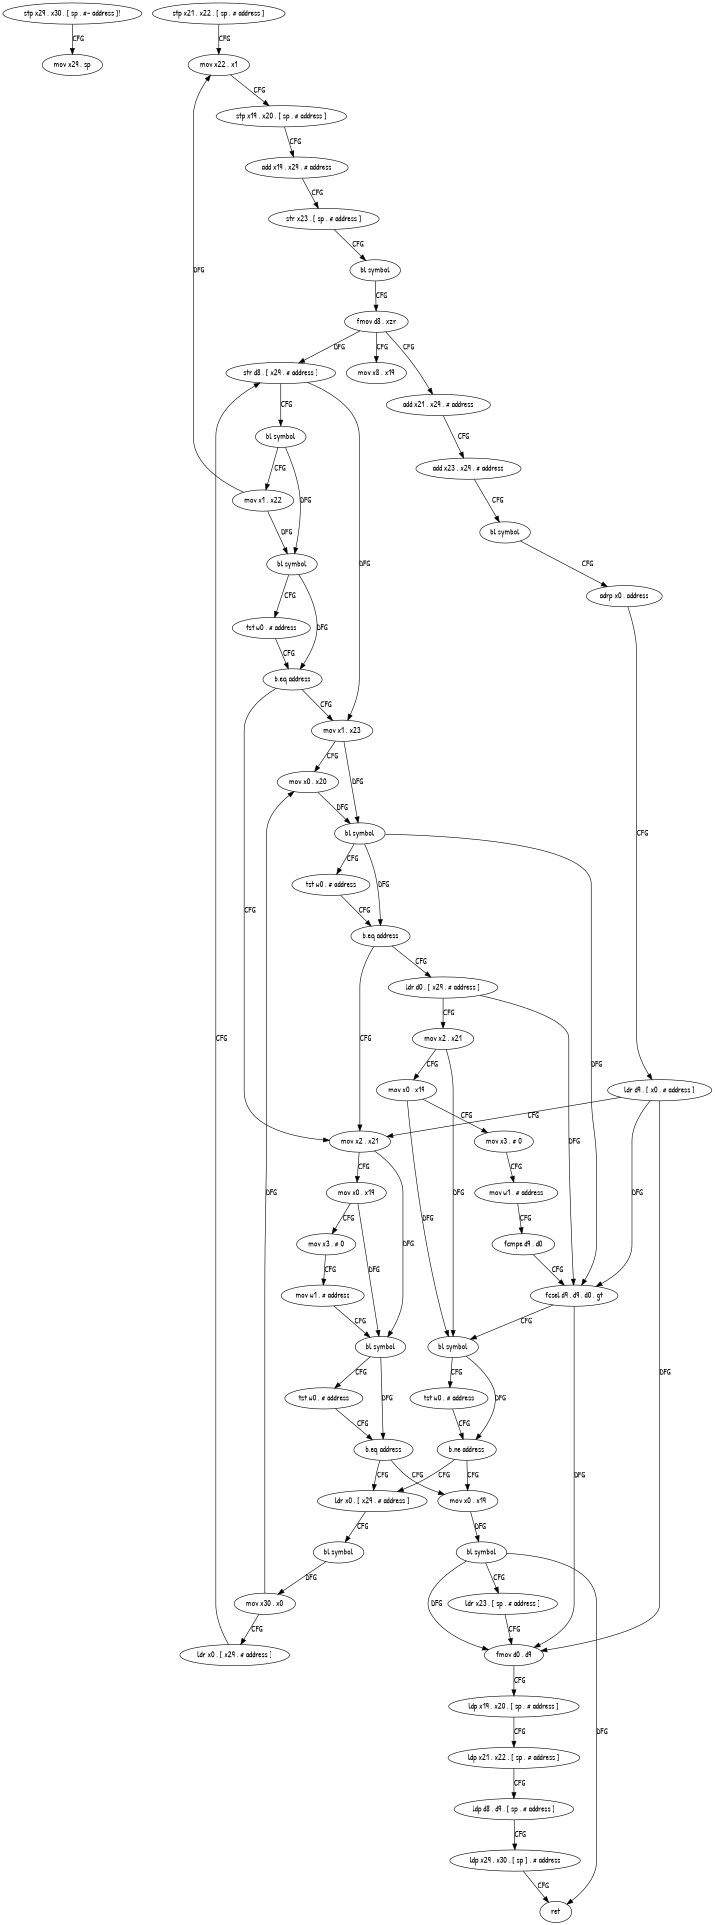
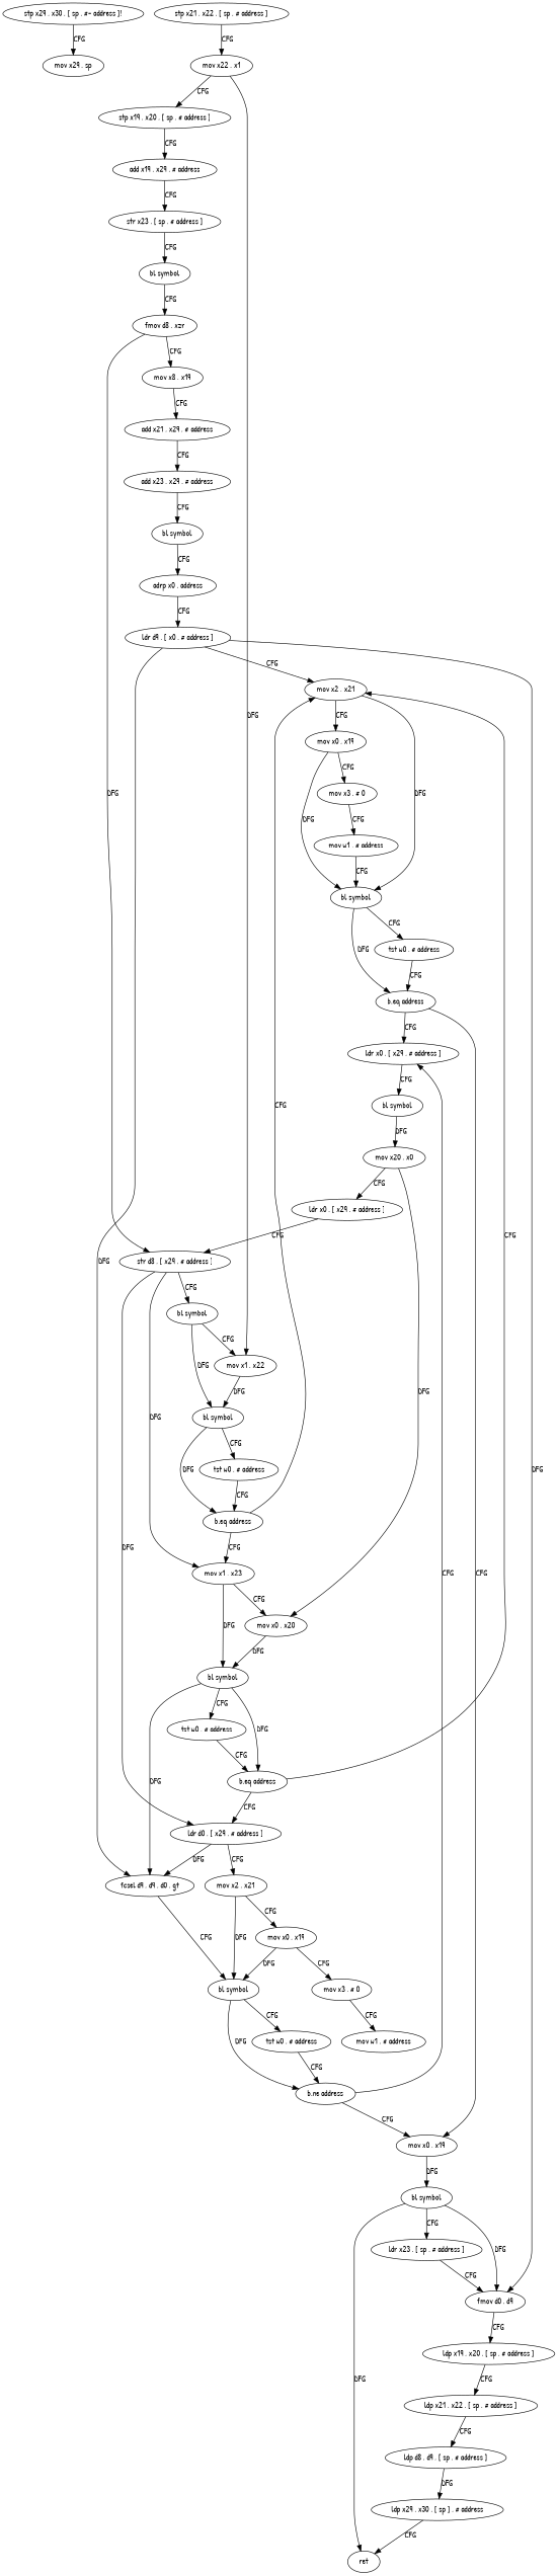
  digraph {
    fontname="Patrick Hand"
    node [fontname="Patrick Hand"]
    edge [fontname="Patrick Hand"]
    n1 [label="stp x29 , x30 , [ sp , #- address ]!"]
    n2 [label="mov x29 , sp"]
    n3 [label="stp x21 , x22 , [ sp , # address ]"]
    n4 [label="mov x22 , x1"]
    n5 [label="stp x19 , x20 , [ sp , # address ]"]
    n6 [label="mov x1 , x22"]
    n7 [label="add x19 , x29 , # address"]
    n8 [label="bl symbol"]
    n9 [label="str x23 , [ sp , # address ]"]
    n10 [label="bl symbol"]
    n11 [label="fmov d8 , xzr"]
    n12 [label="mov x8 , x19"]
    n13 [label="str d8 , [ x29 , # address ]"]
    n14 [label="add x21 , x29 , # address"]
    n15 [label="bl symbol"]
    n16 [label="mov x1 , x23"]
    n17 [label="ldr d0 , [ x29 , # address ]"]
    n18 [label="add x23 , x29 , # address"]
    n19 [label="bl symbol"]
    n20 [label="adrp x0 , address"]
    n21 [label="ldr d9 , [ x0 , # address ]"]
    n22 [label="mov x2 , x21"]
    n23 [label="fmov d0 , d9"]
    n24 [label="fcsel d9 , d9 , d0 , gt"]
    n25 [label="mov x0 , x19"]
    n26 [label="bl symbol"]
    n27 [label="ldp x19 , x20 , [ sp , # address ]"]
    n28 [label="bl symbol"]
    n29 [label="mov x3 , # 0"]
    n30 [label="tst w0 , # address"]
    n31 [label="b.eq address"]
    n32 [label="mov x0 , x19"]
    n33 [label="bl symbol"]
    n34 [label="ldr x23 , [ sp , # address ]"]
    n35 [label=ret]
    n36 [label="ldp x21 , x22 , [ sp , # address ]"]
    n37 [label="ldp d8 , d9 , [ sp , # address ]"]
    n38 [label="ldp x29 , x30 , [ sp ] , # address"]
    n39 [label="ldr x0 , [ x29 , # address ]"]
    n40 [label="bl symbol"]
-   n41 [label="mov x30 , x0"]
+   n41 [label="mov x20 , x0"]
    n42 [label="ldr x0 , [ x29 , # address ]"]
    n43 [label="mov x0 , x20"]
    n44 [label="bl symbol"]
    n45 [label="mov x2 , x21"]
    n46 [label="tst w0 , # address"]
    n47 [label="b.eq address"]
    n48 [label="tst w0 , # address"]
    n49 [label="b.eq address"]
    n50 [label="mov w1 , # address"]
    n51 [label="mov x0 , x19"]
    n52 [label="mov x3 , # 0"]
    n53 [label="tst w0 , # address"]
    n54 [label="b.ne address"]
    n55 [label="mov w1 , # address"]
-   n56 [label="fcmpe d9 , d0"]
    n1 -> n2 [label=CFG]
    n3 -> n4 [label=CFG]
    n4 -> n5 [label=CFG]
-   n6 -> n4 [label=DFG]
+   n4 -> n6 [label=DFG]
    n5 -> n7 [label=CFG]
    n6 -> n8 [label=DFG]
    n7 -> n9 [label=CFG]
    n8 -> n46 [label=CFG]
    n8 -> n47 [label=DFG]
    n9 -> n10 [label=CFG]
    n10 -> n11 [label=CFG]
    n11 -> n12 [label=CFG]
    n11 -> n13 [label=DFG]
-   n11 -> n14 [label=CFG]
+   n12 -> n14 [label=CFG]
    n13 -> n15 [label=CFG]
    n13 -> n16 [label=DFG]
+   n13 -> n17 [label=DFG]
    n14 -> n18 [label=CFG]
    n15 -> n6 [label=CFG]
    n15 -> n8 [label=DFG]
    n16 -> n43 [label=CFG]
    n16 -> n44 [label=DFG]
    n17 -> n24 [label=DFG]
    n17 -> n45 [label=CFG]
    n18 -> n19 [label=CFG]
    n19 -> n20 [label=CFG]
    n20 -> n21 [label=CFG]
    n21 -> n22 [label=CFG]
    n21 -> n23 [label=DFG]
    n21 -> n24 [label=DFG]
    n22 -> n25 [label=CFG]
    n22 -> n26 [label=DFG]
    n23 -> n27 [label=CFG]
-   n24 -> n23 [label=DFG]
    n24 -> n28 [label=CFG]
    n25 -> n26 [label=DFG]
    n25 -> n29 [label=CFG]
    n26 -> n30 [label=CFG]
    n26 -> n31 [label=DFG]
    n27 -> n36 [label=CFG]
    n28 -> n53 [label=CFG]
    n28 -> n54 [label=DFG]
    n29 -> n50 [label=CFG]
    n30 -> n31 [label=CFG]
    n31 -> n32 [label=CFG]
    n31 -> n39 [label=CFG]
    n32 -> n33 [label=DFG]
    n33 -> n23 [label=DFG]
    n33 -> n34 [label=CFG]
    n33 -> n35 [label=DFG]
    n34 -> n23 [label=CFG]
    n36 -> n37 [label=CFG]
-   n37 -> n38 [label=CFG]
+   n37 -> n38 [label=DFG]
    n38 -> n35 [label=CFG]
    n39 -> n40 [label=CFG]
    n40 -> n41 [label=DFG]
    n41 -> n42 [label=CFG]
    n41 -> n43 [label=DFG]
    n42 -> n13 [label=CFG]
    n43 -> n44 [label=DFG]
    n44 -> n24 [label=DFG]
    n44 -> n48 [label=CFG]
    n44 -> n49 [label=DFG]
    n45 -> n28 [label=DFG]
    n45 -> n51 [label=CFG]
    n46 -> n47 [label=CFG]
    n47 -> n16 [label=CFG]
    n47 -> n22 [label=CFG]
    n48 -> n49 [label=CFG]
    n49 -> n17 [label=CFG]
    n49 -> n22 [label=CFG]
    n50 -> n26 [label=CFG]
    n51 -> n28 [label=DFG]
    n51 -> n52 [label=CFG]
    n52 -> n55 [label=CFG]
    n53 -> n54 [label=CFG]
    n54 -> n32 [label=CFG]
    n54 -> n39 [label=CFG]
-   n55 -> n56 [label=CFG]
-   n56 -> n24 [label=CFG]
  }
